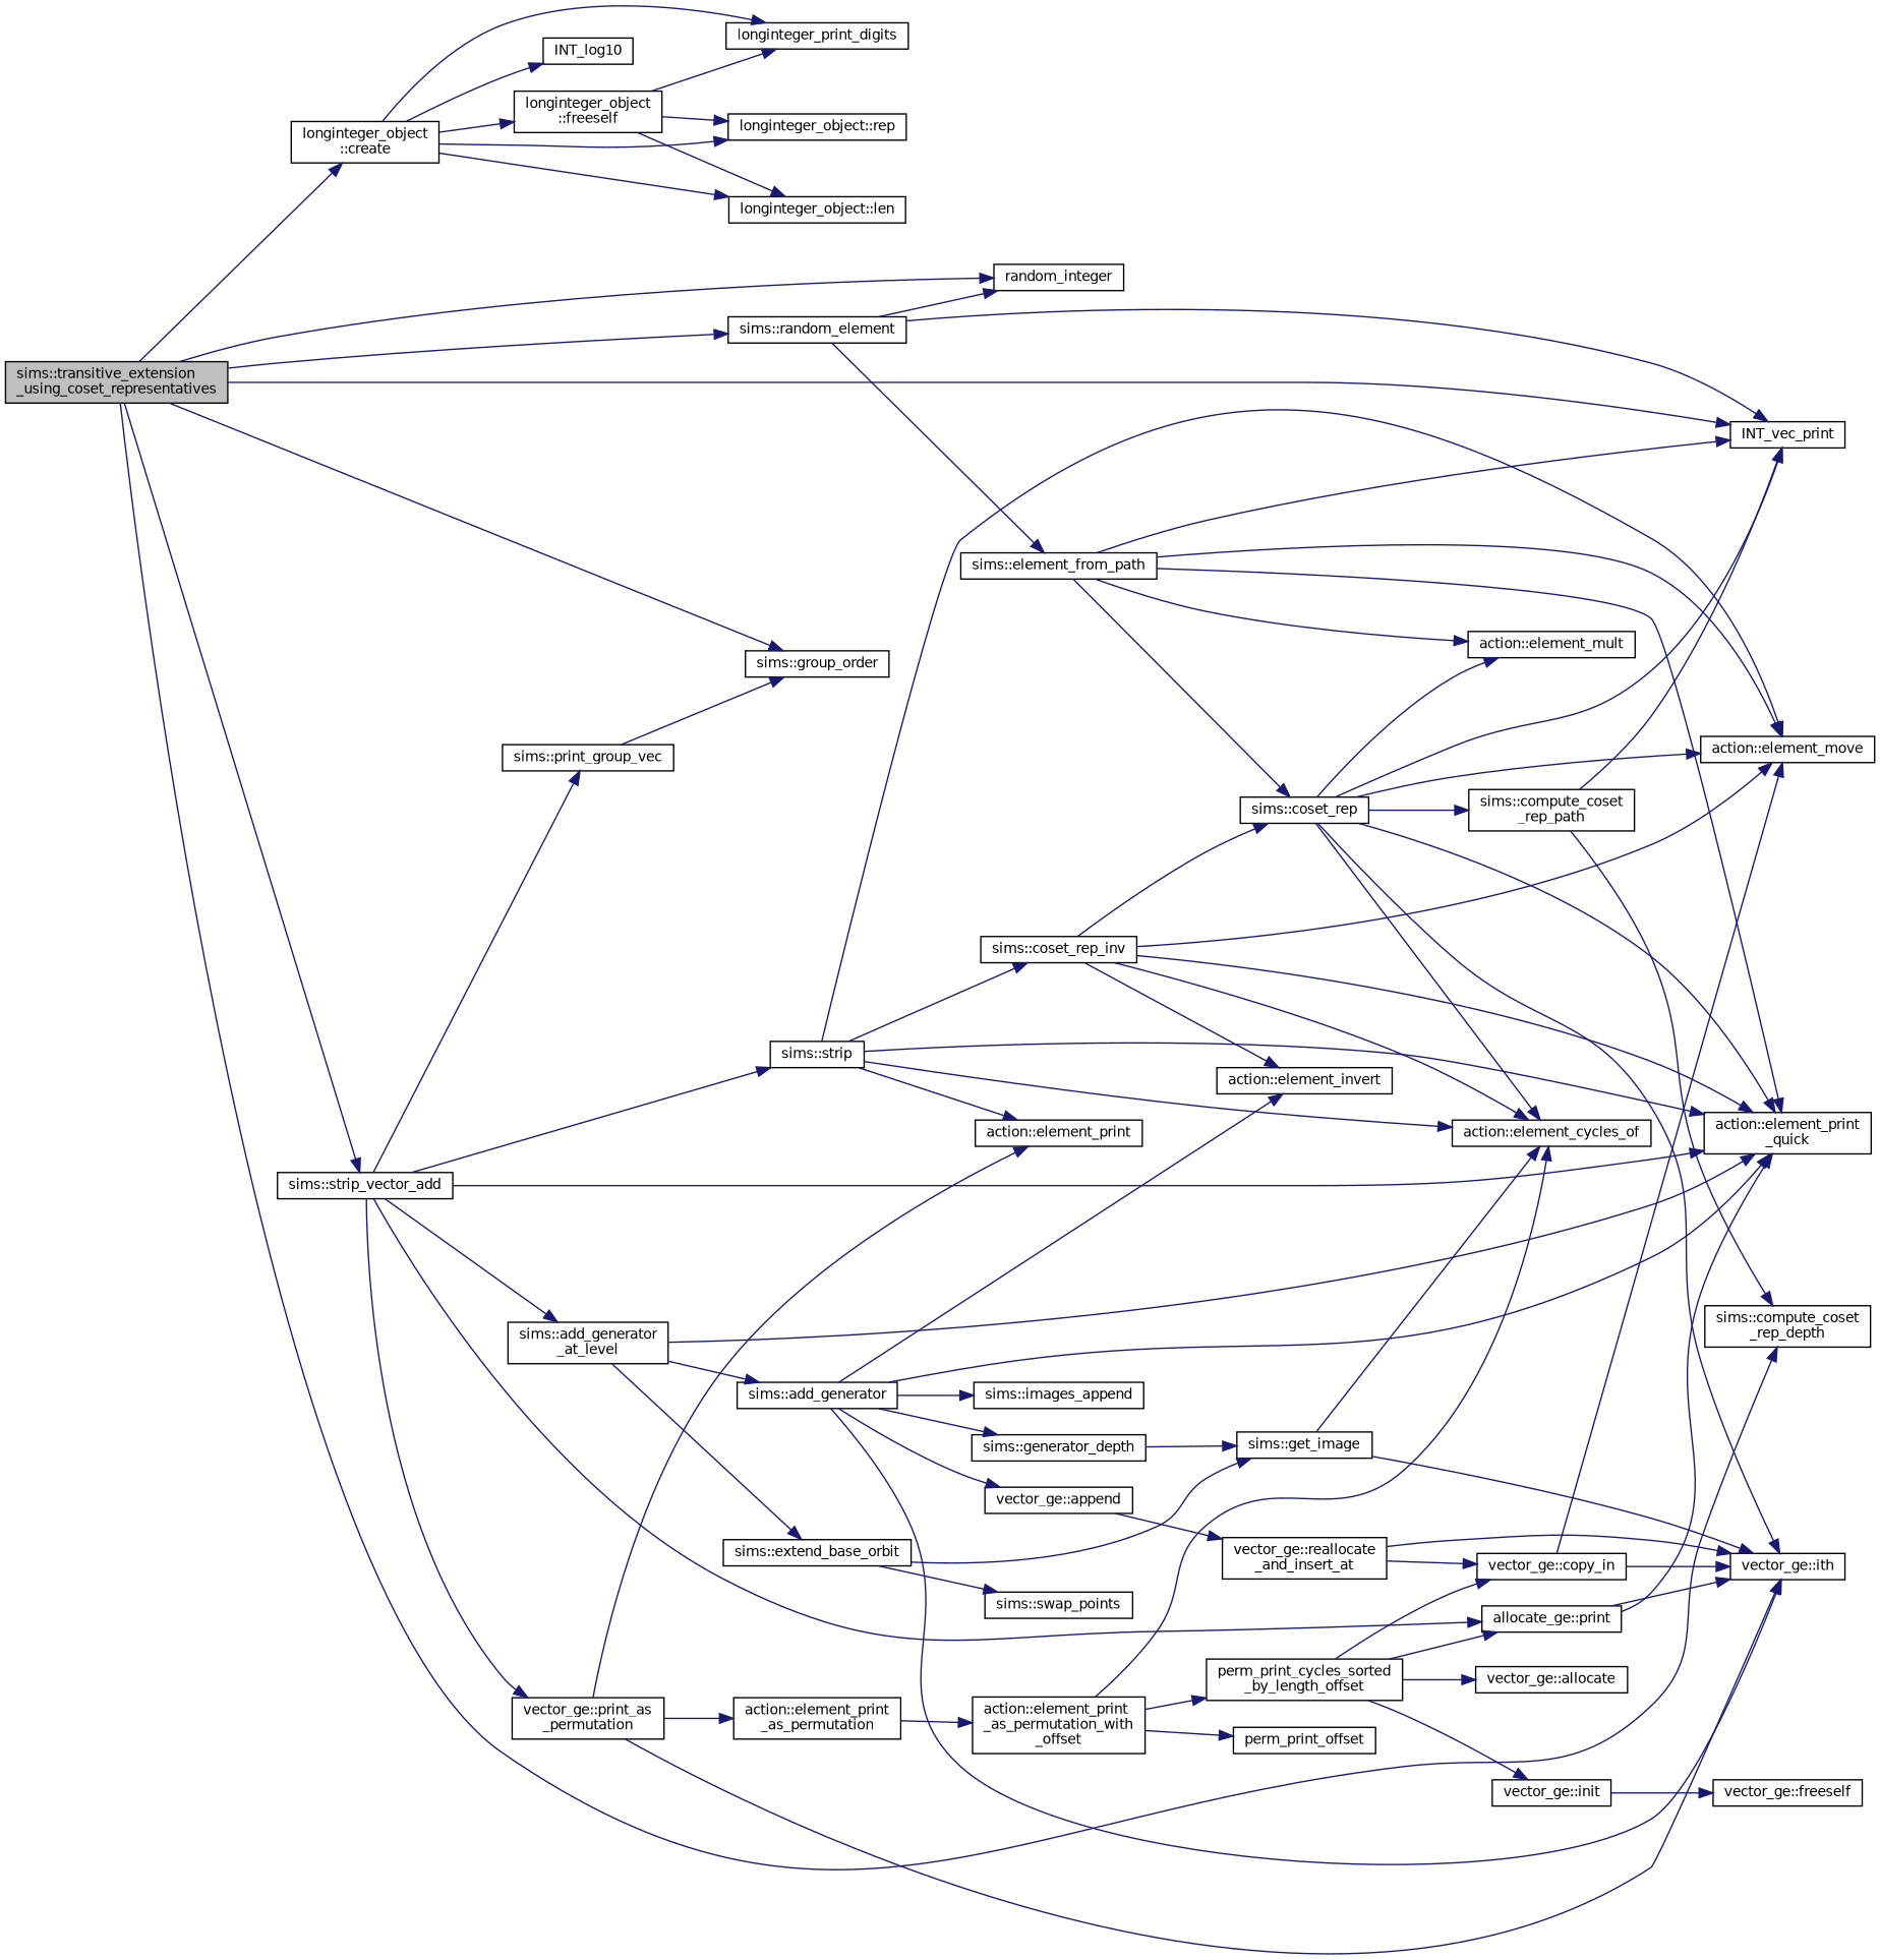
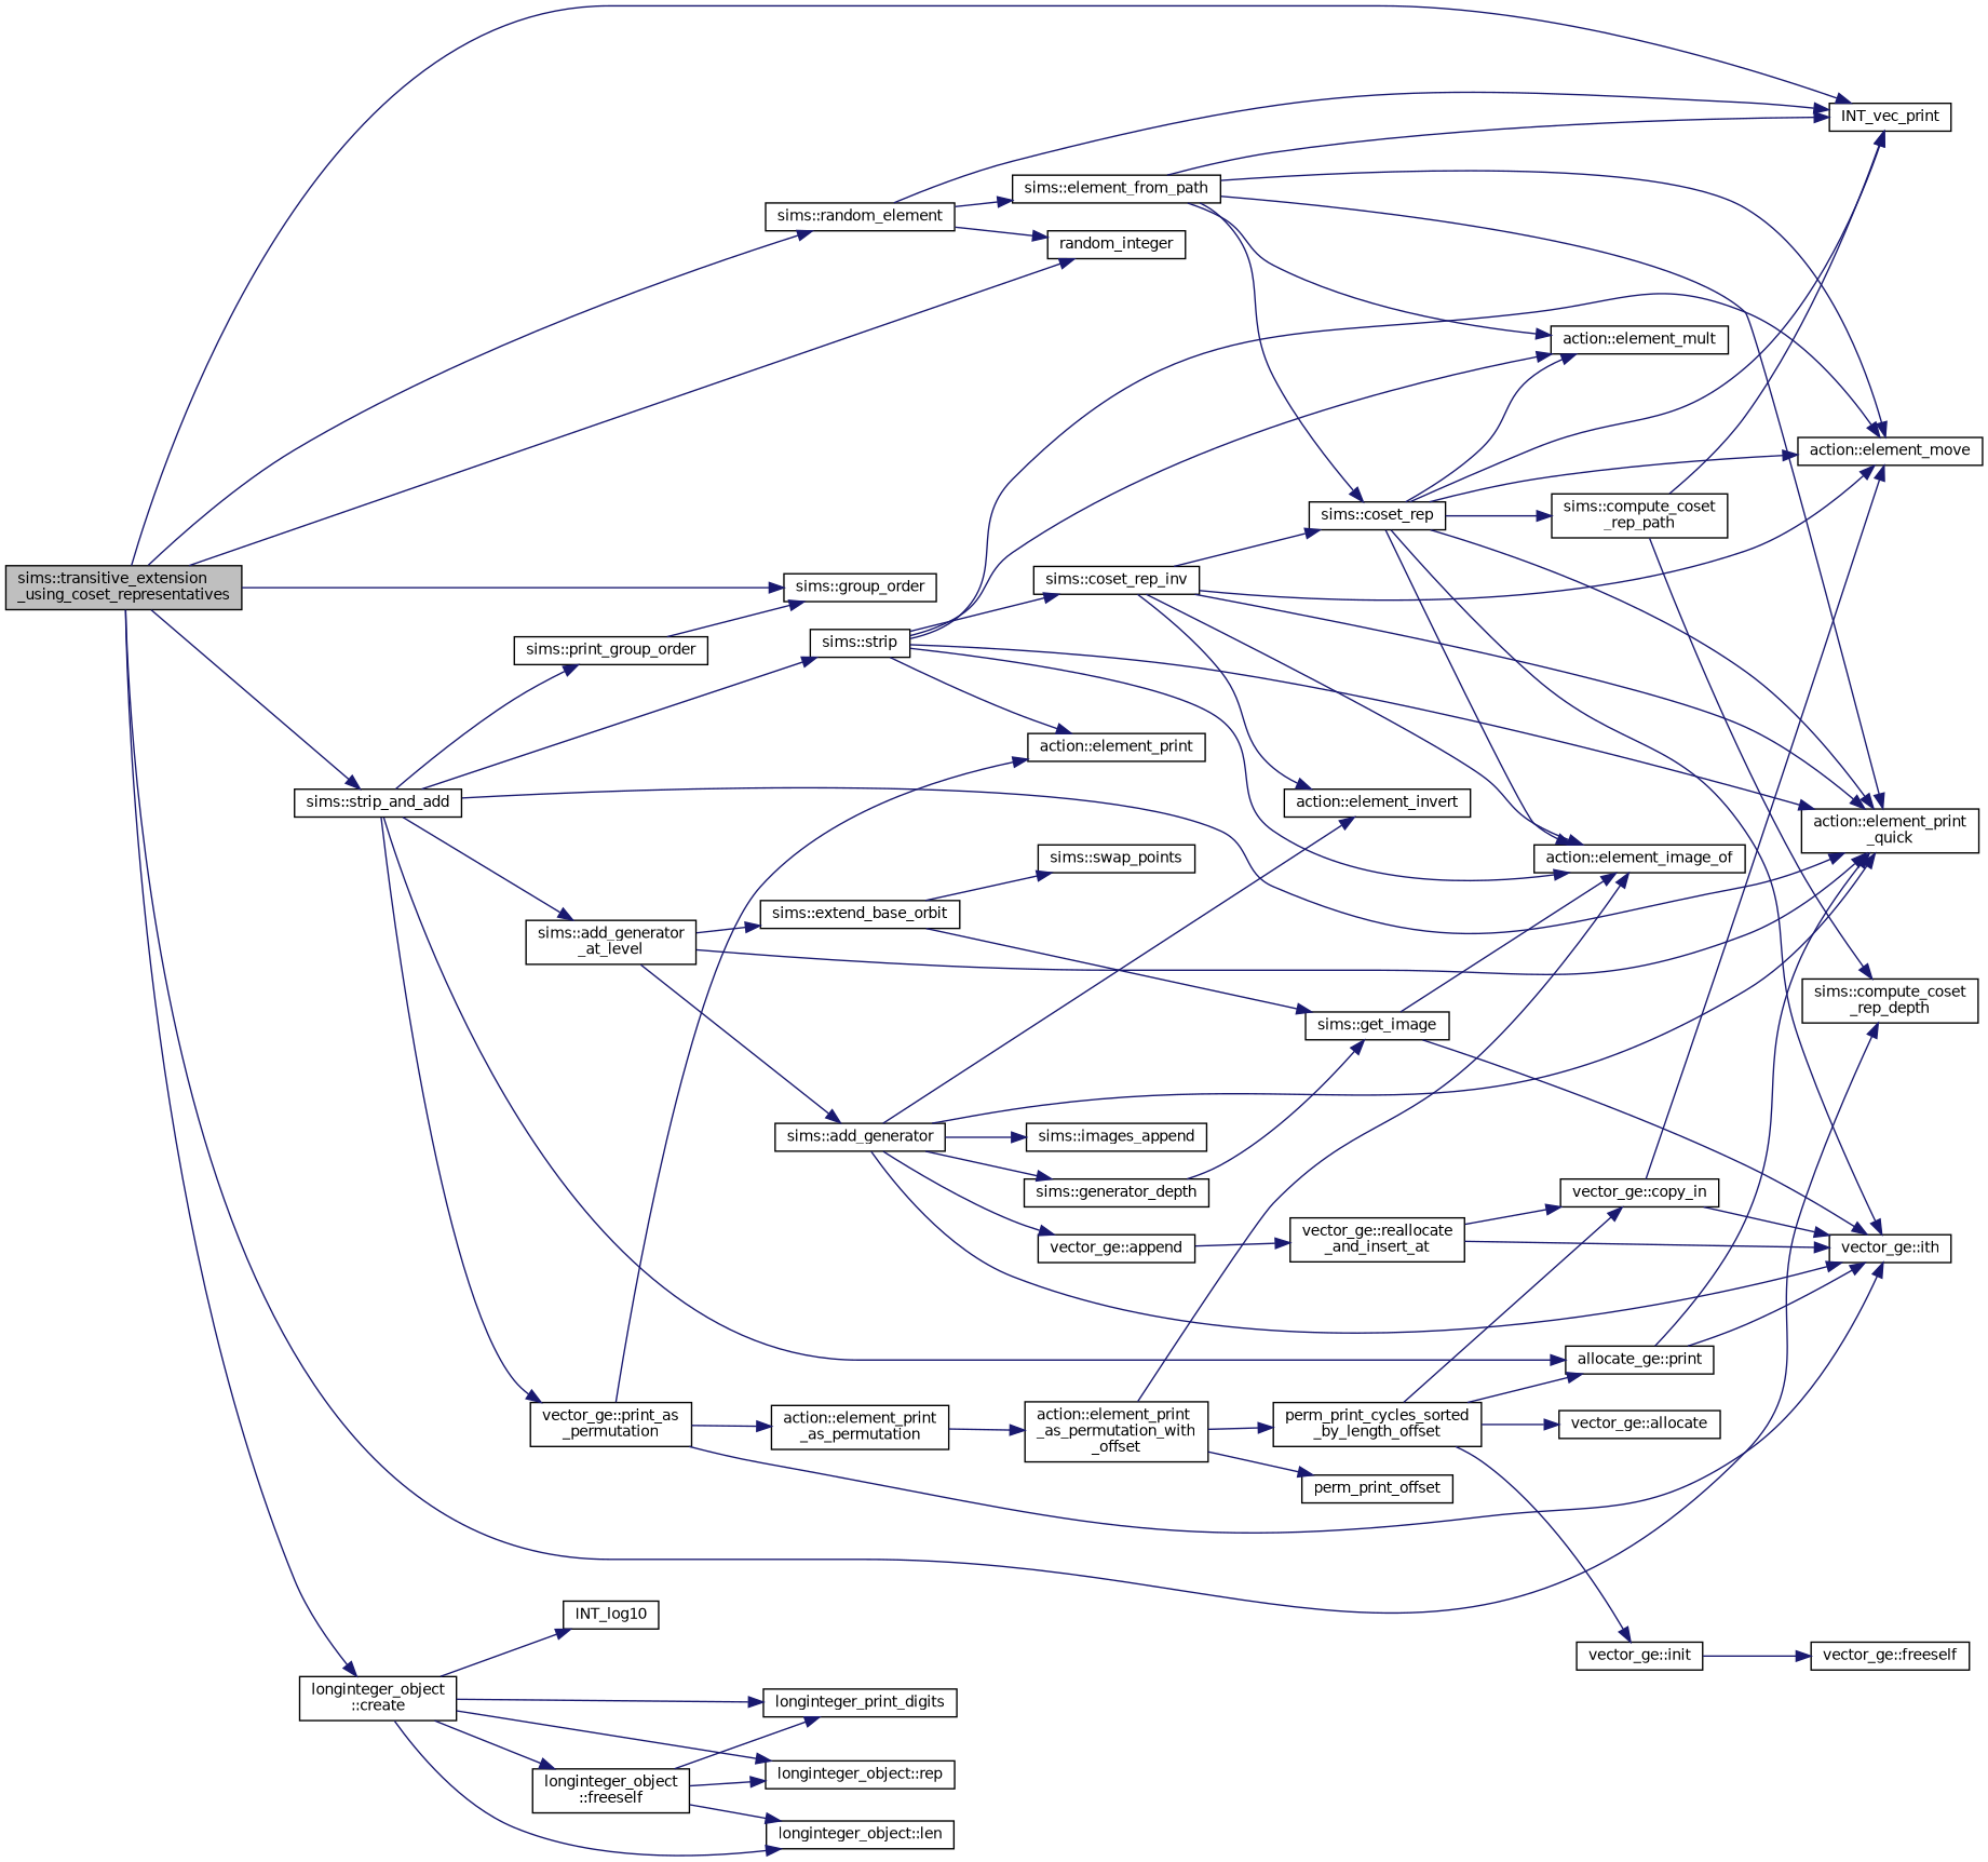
  digraph {
    rankdir=LR
    node [color=black fillcolor=white fontname=Helvetica fontsize=10 shape=record style=filled]
    edge [color=midnightblue fontname=Helvetica fontsize=10 labelfontname=Helvetica labelfontsize=10 style=solid]
    n1 [fillcolor=grey75 fontcolor=black height=0.2 label="sims::transitive_extension\l_using_coset_representatives" width=0.4]
    n2 [height=0.2 label="sims::group_order" width=0.4]
    n3 [height=0.2 label="longinteger_object\l::create" width=0.4]
    n4 [height=0.2 label=random_integer width=0.4]
    n5 [height=0.2 label="sims::random_element" width=0.4]
    n6 [height=0.2 label=INT_vec_print width=0.4]
-   n7 [height=0.2 label="sims::strip_vector_add" width=0.4]
+   n7 [height=0.2 label="sims::strip_and_add" width=0.4]
    n8 [height=0.2 label="sims::compute_coset\l_rep_depth" width=0.4]
    n9 [height=0.2 label="longinteger_object\l::freeself" width=0.4]
    n10 [height=0.2 label=longinteger_print_digits width=0.4]
    n11 [height=0.2 label="longinteger_object::rep" width=0.4]
    n12 [height=0.2 label="longinteger_object::len" width=0.4]
    n13 [height=0.2 label=INT_log10 width=0.4]
    n14 [height=0.2 label="sims::element_from_path" width=0.4]
    n15 [height=0.2 label="action::element_mult" width=0.4]
    n16 [height=0.2 label="action::element_print\l_quick" width=0.4]
    n17 [height=0.2 label="sims::strip" width=0.4]
    n18 [height=0.2 label="sims::add_generator\l_at_level" width=0.4]
    n19 [height=0.2 label="allocate_ge::print" width=0.4]
    n20 [height=0.2 label="vector_ge::print_as\l_permutation" width=0.4]
-   n21 [height=0.2 label="sims::print_group_vec" width=0.4]
+   n21 [height=0.2 label="sims::print_group_order" width=0.4]
    n22 [height=0.2 label="sims::coset_rep" width=0.4]
    n23 [height=0.2 label="action::element_move" width=0.4]
    n24 [height=0.2 label="sims::compute_coset\l_rep_path" width=0.4]
    n25 [height=0.2 label="vector_ge::ith" width=0.4]
-   n26 [height=0.2 label="action::element_cycles_of" width=0.4]
+   n26 [height=0.2 label="action::element_image_of" width=0.4]
    n27 [height=0.2 label="sims::coset_rep_inv" width=0.4]
    n28 [height=0.2 label="action::element_print" width=0.4]
    n29 [height=0.2 label="sims::add_generator" width=0.4]
    n30 [height=0.2 label="sims::extend_base_orbit" width=0.4]
    n31 [height=0.2 label="action::element_print\l_as_permutation" width=0.4]
    n32 [height=0.2 label="action::element_invert" width=0.4]
    n33 [height=0.2 label="vector_ge::append" width=0.4]
    n34 [height=0.2 label="sims::images_append" width=0.4]
    n35 [height=0.2 label="sims::generator_depth" width=0.4]
    n36 [height=0.2 label="sims::get_image" width=0.4]
    n37 [height=0.2 label="sims::swap_points" width=0.4]
    n38 [height=0.2 label="vector_ge::reallocate\l_and_insert_at" width=0.4]
    n39 [height=0.2 label="vector_ge::copy_in" width=0.4]
    n40 [height=0.2 label="action::element_print\l_as_permutation_with\l_offset" width=0.4]
    n41 [height=0.2 label=perm_print_offset width=0.4]
    n42 [height=0.2 label="perm_print_cycles_sorted\l_by_length_offset" width=0.4]
    n43 [height=0.2 label="vector_ge::init" width=0.4]
    n44 [height=0.2 label="vector_ge::allocate" width=0.4]
    n45 [height=0.2 label="vector_ge::freeself" width=0.4]
    n1 -> n2
    n1 -> n3
    n1 -> n4
    n1 -> n5
    n1 -> n6
    n1 -> n7
    n1 -> n8
    n3 -> n9
    n3 -> n10
    n3 -> n11
    n3 -> n12
    n3 -> n13
    n5 -> n4
    n5 -> n6
    n5 -> n14
    n7 -> n16
    n7 -> n17
    n7 -> n18
    n7 -> n19
    n7 -> n20
    n7 -> n21
    n9 -> n10
    n9 -> n11
    n9 -> n12
    n14 -> n6
    n14 -> n15
    n14 -> n16
    n14 -> n22
    n14 -> n23
+   n17 -> n15
    n17 -> n16
    n17 -> n23
    n17 -> n26
    n17 -> n27
    n17 -> n28
    n18 -> n16
    n18 -> n29
    n18 -> n30
    n19 -> n16
    n19 -> n25
    n20 -> n25
    n20 -> n28
    n20 -> n31
    n21 -> n2
    n22 -> n6
    n22 -> n15
    n22 -> n16
    n22 -> n23
    n22 -> n24
    n22 -> n25
    n22 -> n26
    n24 -> n6
    n24 -> n8
    n27 -> n16
    n27 -> n22
    n27 -> n23
    n27 -> n26
    n27 -> n32
    n29 -> n16
    n29 -> n25
    n29 -> n32
    n29 -> n33
    n29 -> n34
    n29 -> n35
    n30 -> n36
    n30 -> n37
    n31 -> n40
    n33 -> n38
    n35 -> n36
    n36 -> n25
    n36 -> n26
    n38 -> n25
    n38 -> n39
    n39 -> n23
    n39 -> n25
    n40 -> n26
    n40 -> n41
    n40 -> n42
    n42 -> n19
    n42 -> n39
    n42 -> n43
    n42 -> n44
    n43 -> n45
  }
